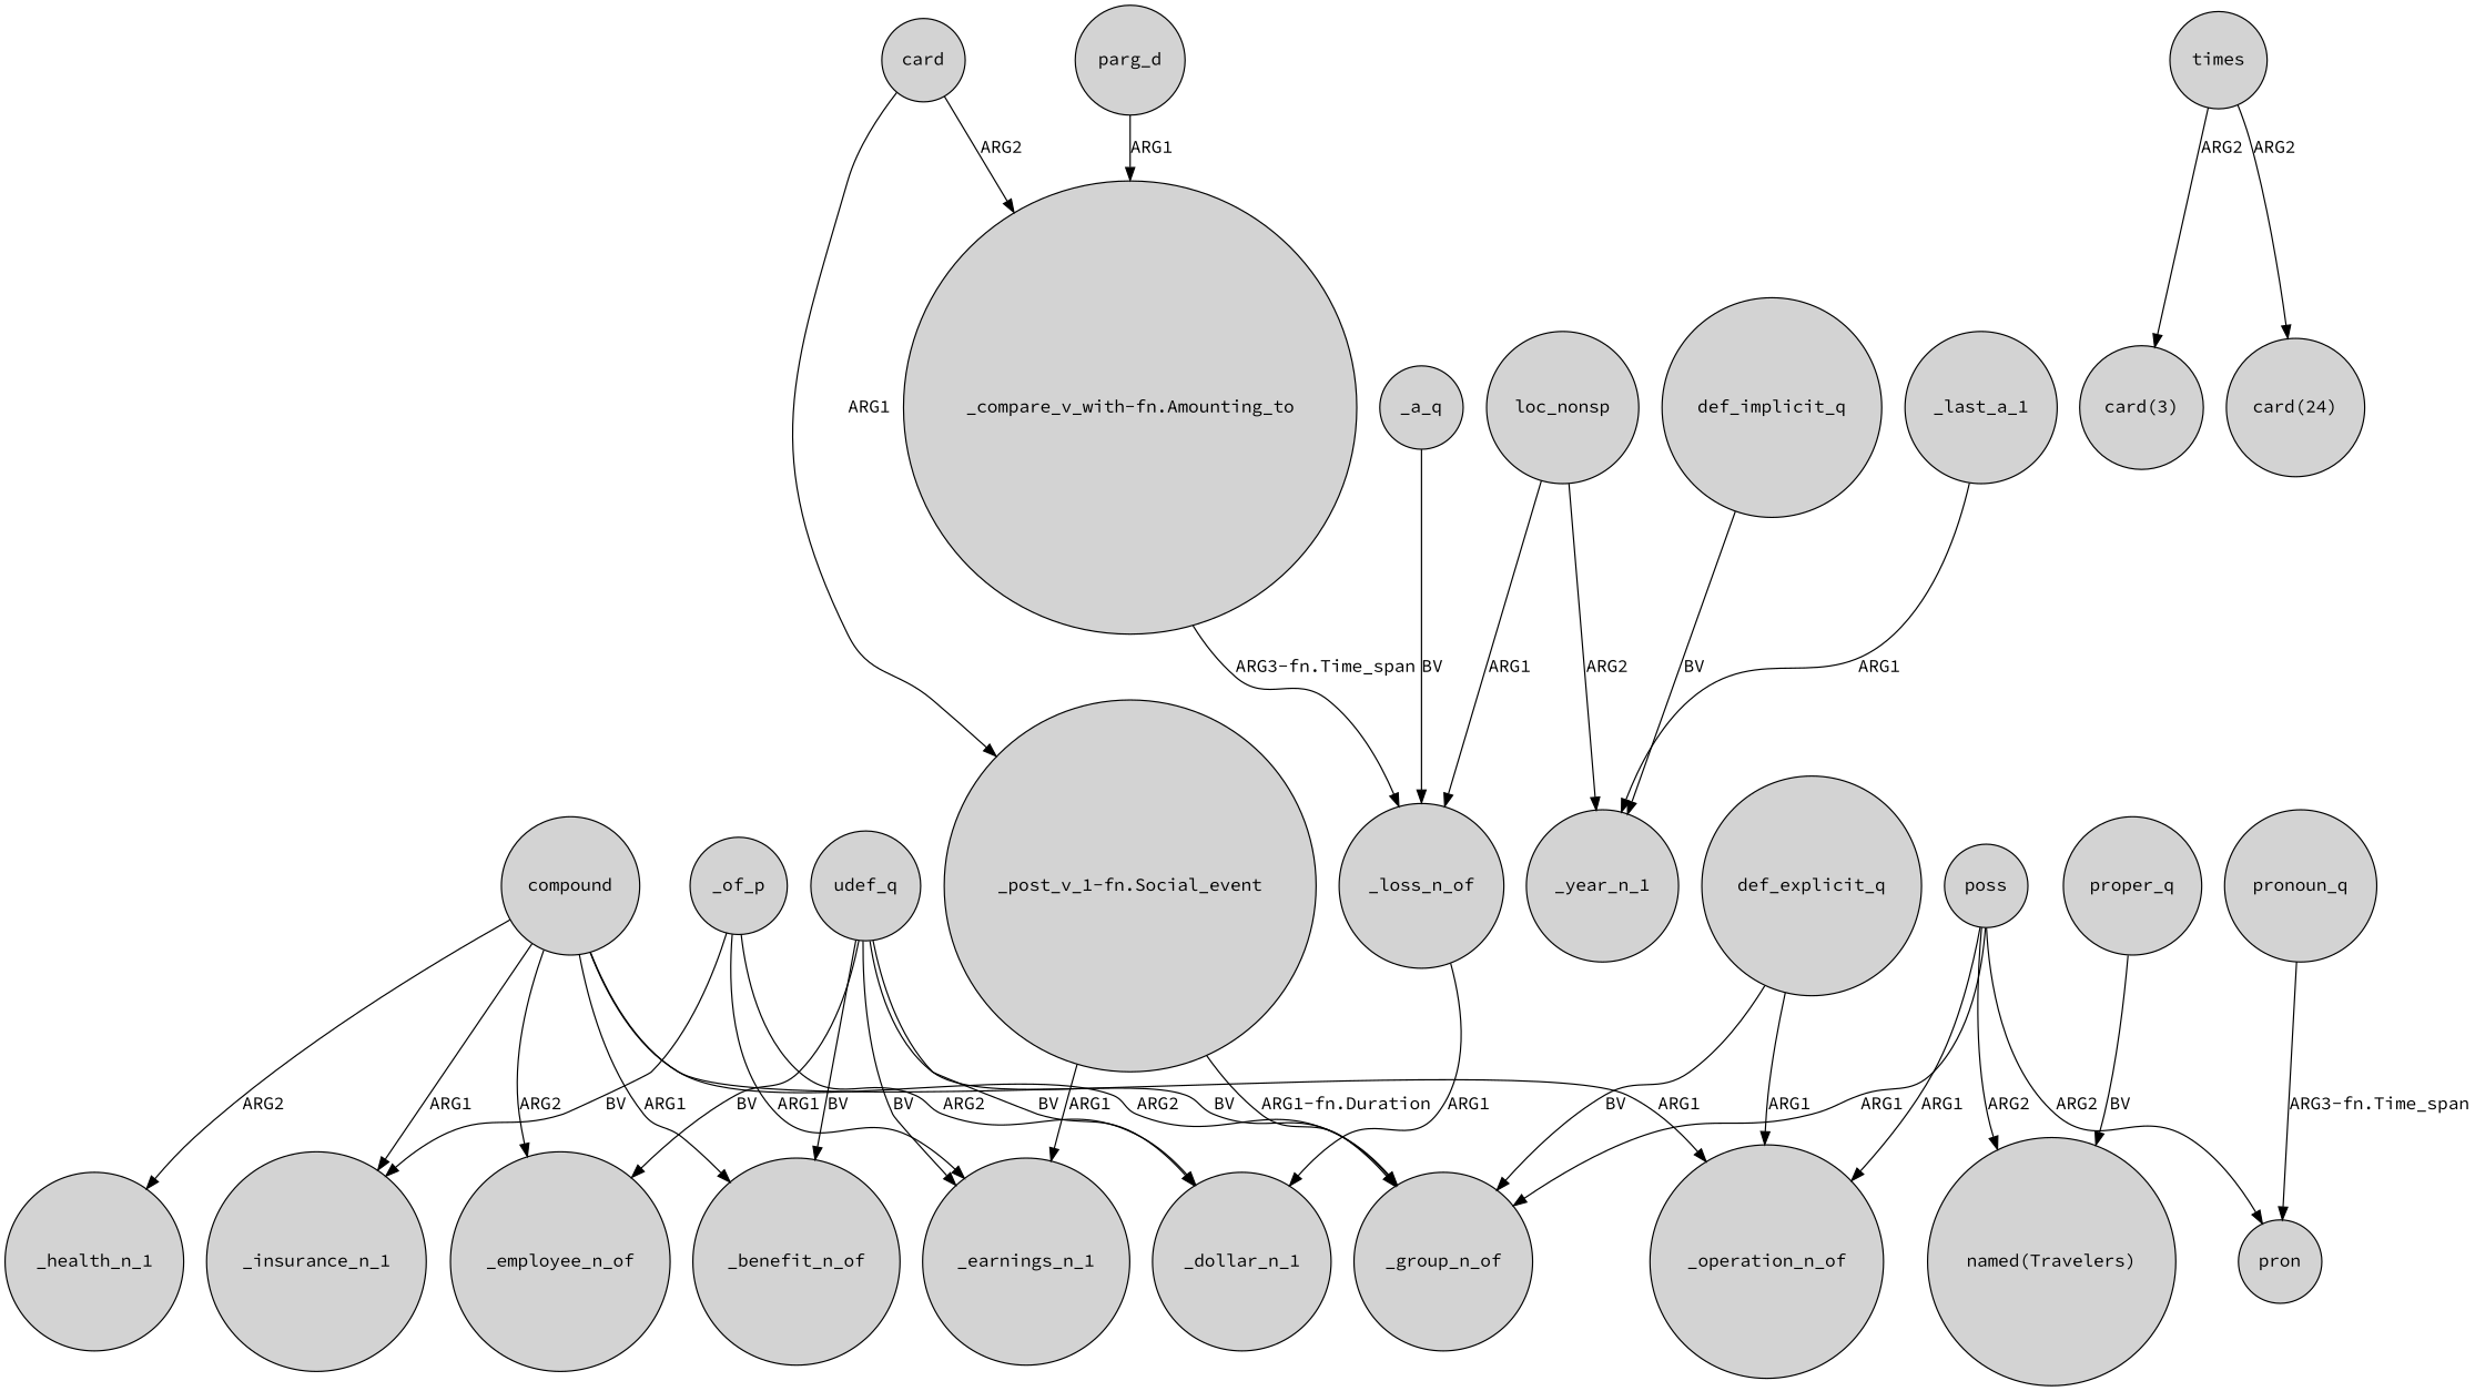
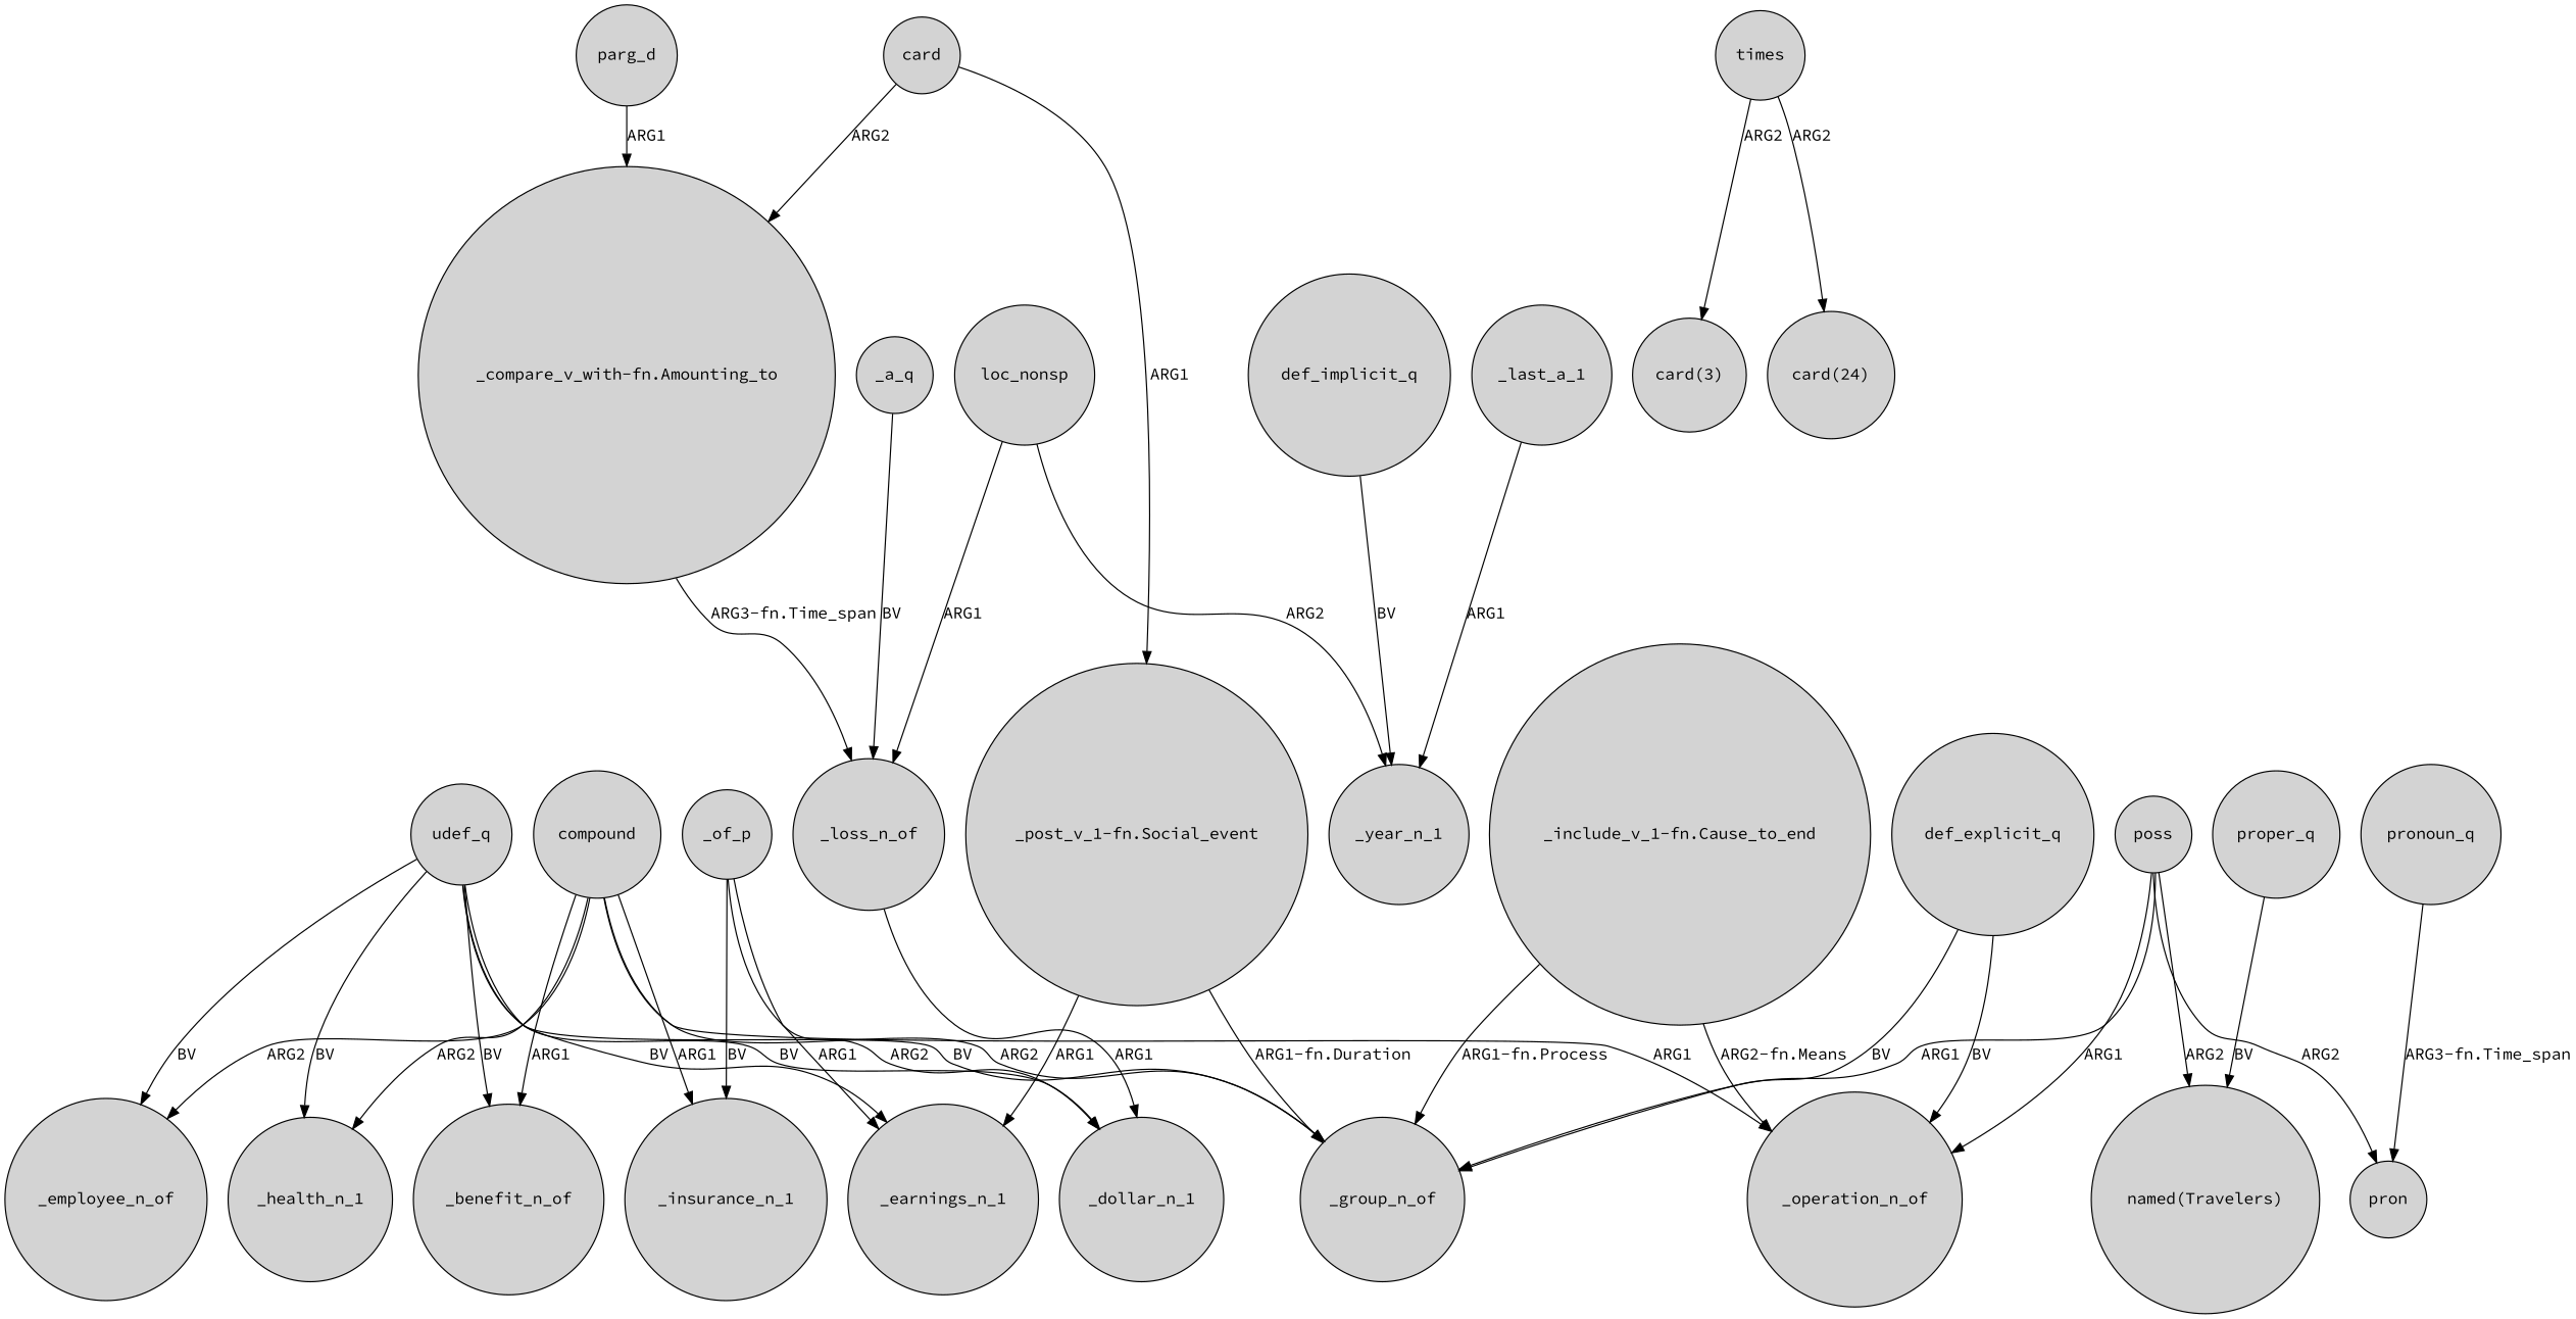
  digraph {
    fontname="Source Code Pro"
    node [fontname="Source Code Pro" shape=circle style=filled]
    edge [fontname="Source Code Pro"]
    udef_q
    _health_n_1
    _group_n_of
    _dollar_n_1
    _benefit_n_of
    _earnings_n_1
    _employee_n_of
    _a_q
    _loss_n_of
    def_implicit_q
    _year_n_1
    compound
    _insurance_n_1
    _operation_n_of
    "_post_v_1-fn.Social_event"
    poss
    "named(Travelers)"
    pron
    times
    "card(3)"
    "card(24)"
    proper_q
    "_compare_v_with-fn.Amounting_to"
    loc_nonsp
    pronoun_q
    n26 [label=card]
    _of_p
    _last_a_1
    def_explicit_q
+   "_include_v_1-fn.Cause_to_end"
    parg_d
+   udef_q -> _health_n_1 [label=BV]
    udef_q -> _group_n_of [label=BV]
    udef_q -> _dollar_n_1 [label=BV]
    udef_q -> _benefit_n_of [label=BV]
    udef_q -> _earnings_n_1 [label=BV]
    udef_q -> _employee_n_of [label=BV]
    _a_q -> _loss_n_of [label=BV]
    _loss_n_of -> _dollar_n_1 [label=ARG1]
    def_implicit_q -> _year_n_1 [label=BV]
    compound -> _health_n_1 [label=ARG2]
    compound -> _group_n_of [label=ARG2]
    compound -> _benefit_n_of [label=ARG1]
    compound -> _employee_n_of [label=ARG2]
    compound -> _insurance_n_1 [label=ARG1]
    compound -> _operation_n_of [label=ARG1]
    "_post_v_1-fn.Social_event" -> _group_n_of [label="ARG1-fn.Duration"]
    "_post_v_1-fn.Social_event" -> _earnings_n_1 [label=ARG1]
    poss -> _group_n_of [label=ARG1]
    poss -> _operation_n_of [label=ARG1]
    poss -> "named(Travelers)" [label=ARG2]
    poss -> pron [label=ARG2]
    times -> "card(3)" [label=ARG2]
    times -> "card(24)" [label=ARG2]
    proper_q -> "named(Travelers)" [label=BV]
    "_compare_v_with-fn.Amounting_to" -> _loss_n_of [label="ARG3-fn.Time_span"]
    loc_nonsp -> _loss_n_of [label=ARG1]
    loc_nonsp -> _year_n_1 [label=ARG2]
    pronoun_q -> pron [label="ARG3-fn.Time_span"]
    n26 -> "_post_v_1-fn.Social_event" [label=ARG1]
    n26 -> "_compare_v_with-fn.Amounting_to" [label=ARG2]
    _of_p -> _dollar_n_1 [label=ARG2]
    _of_p -> _earnings_n_1 [label=ARG1]
    _of_p -> _insurance_n_1 [label=BV]
    _last_a_1 -> _year_n_1 [label=ARG1]
    def_explicit_q -> _group_n_of [label=BV]
-   def_explicit_q -> _operation_n_of [label=ARG1]
+   def_explicit_q -> _operation_n_of [label=BV]
+   "_include_v_1-fn.Cause_to_end" -> _group_n_of [label="ARG1-fn.Process"]
+   "_include_v_1-fn.Cause_to_end" -> _operation_n_of [label="ARG2-fn.Means"]
    parg_d -> "_compare_v_with-fn.Amounting_to" [label=ARG1]
  }
